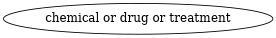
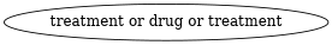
  digraph {
-   n1 [height=0.5 label="chemical or drug or treatment" width=4.2066 style=filled fillcolor=white]
+   n1 [height=0.5 label="treatment or drug or treatment" width=4.2066 style=filled fillcolor=white]
  }
